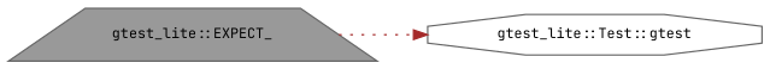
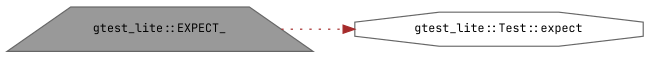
  digraph {
    rankdir=LR
    fontname="JetBrains Mono"
    node [fontname="JetBrains Mono" fontsize=10 style=filled]
    n1 [color=gray40 fillcolor=grey60 fontcolor=black height=0.2 label="gtest_lite::EXPECT_" shape=trapezium width=0.4]
-   n2 [color=grey40 fillcolor=white height=0.2 label="gtest_lite::Test::gtest" shape=octagon width=0.4]
+   n2 [color=grey40 fillcolor=white height=0.2 label="gtest_lite::Test::expect" shape=octagon width=0.4]
    n1 -> n2 [color=brown fontname="JetBrains Mono" fontsize=10 labelfontname=Helvetica labelfontsize=10 style=dotted]
  }
